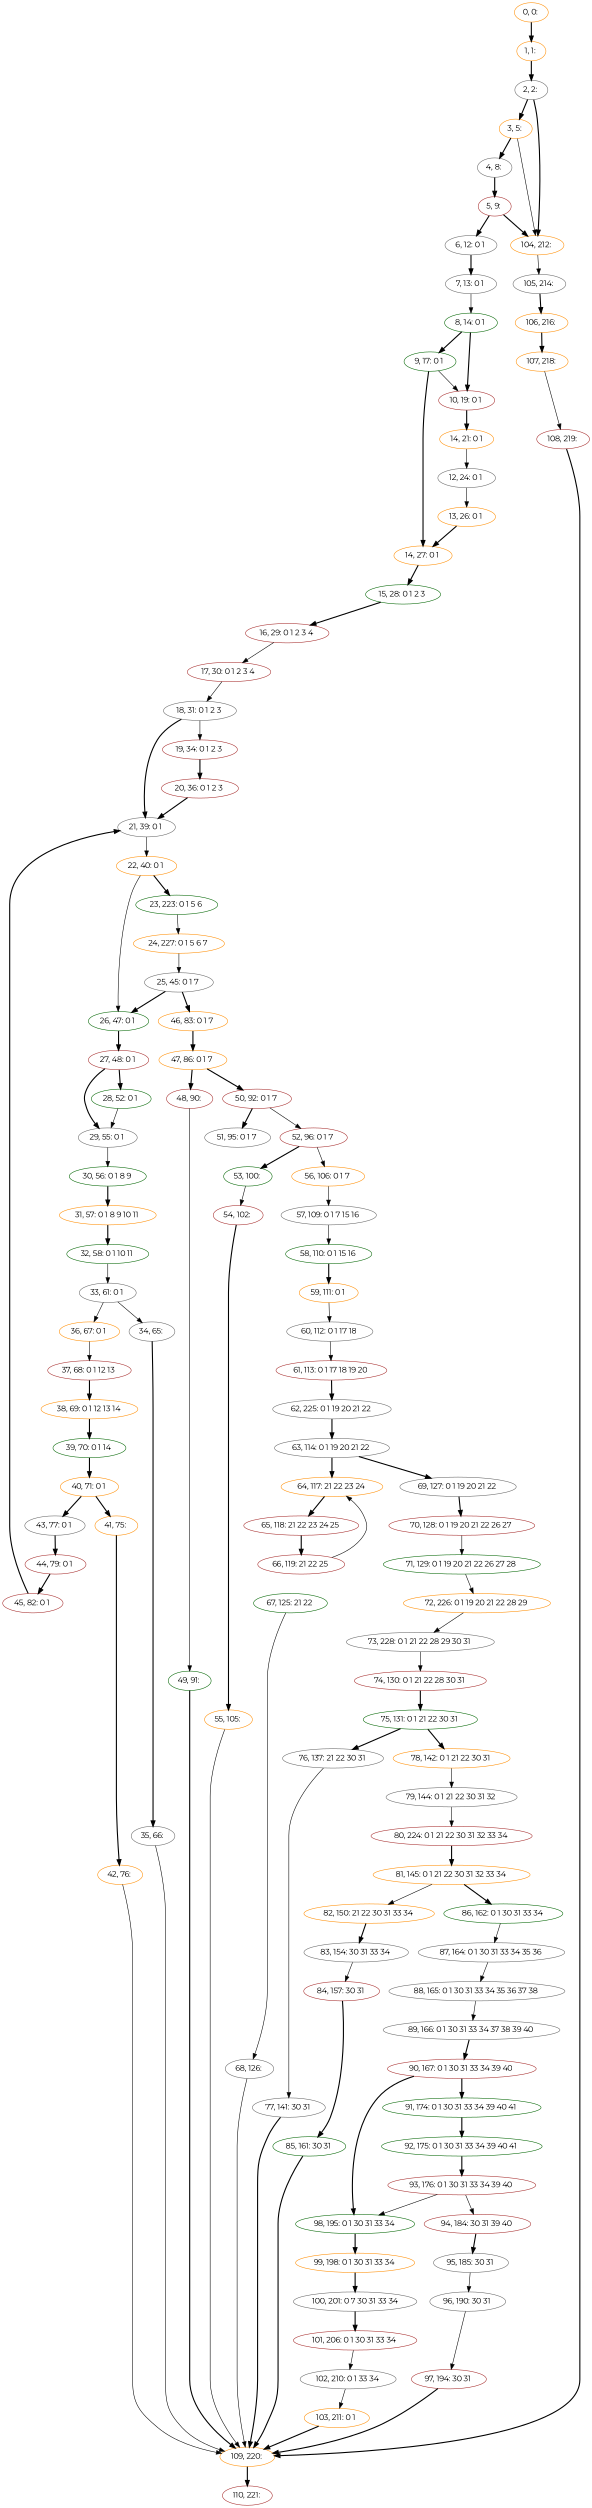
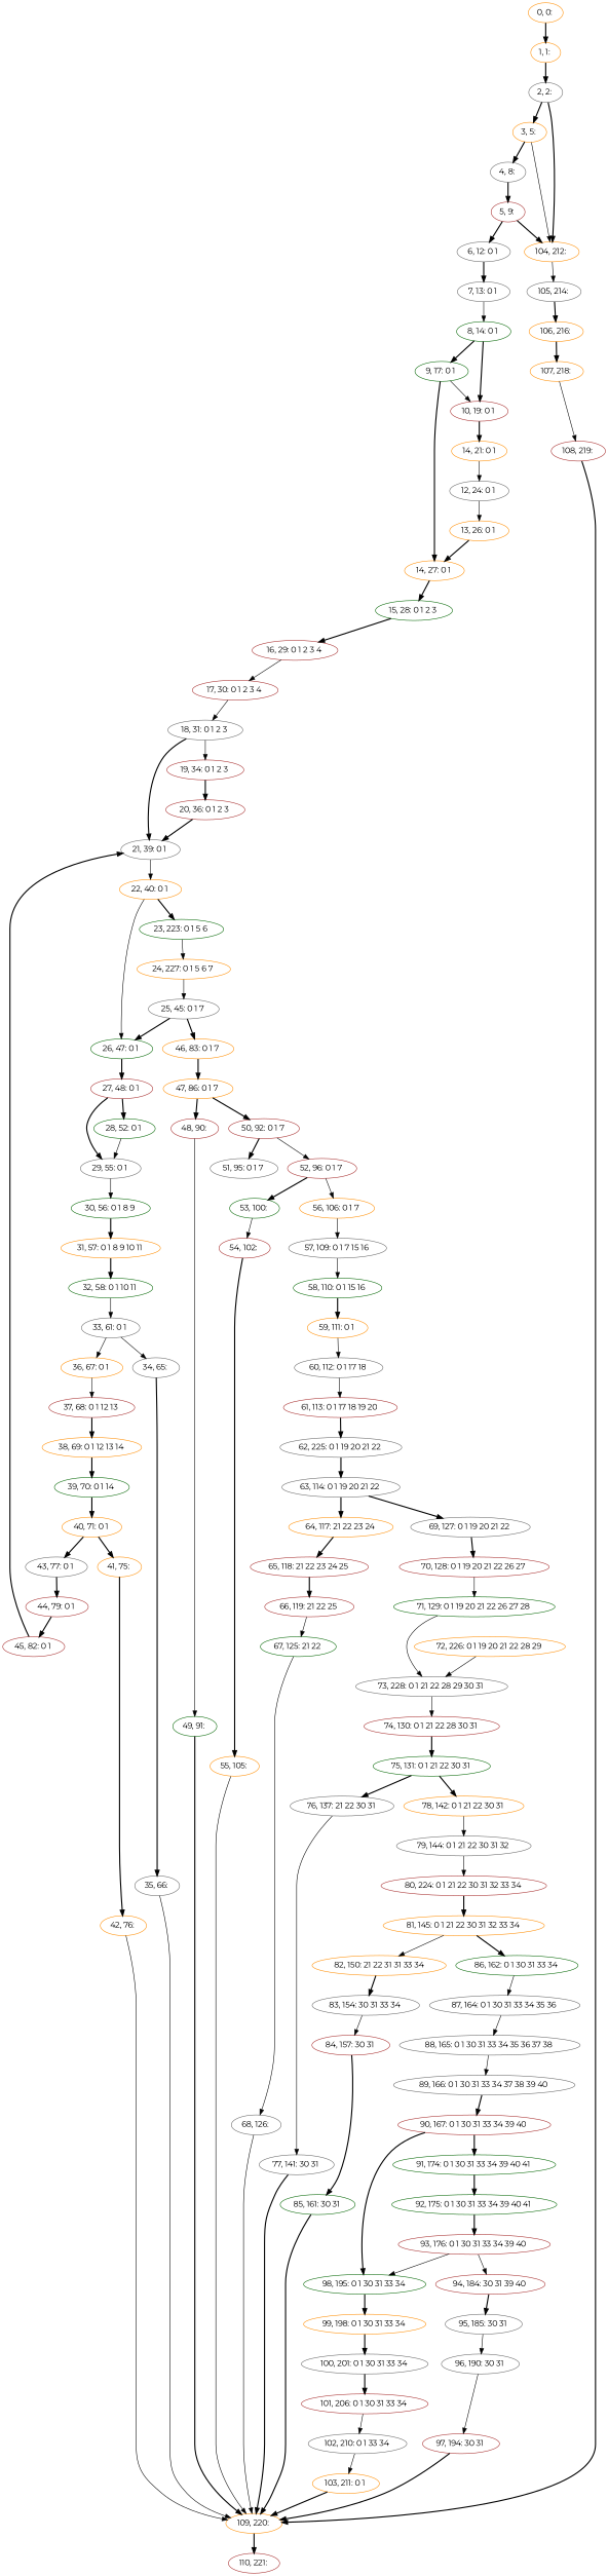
  digraph {
    fontname=Montserrat
    node [color=gray40 fontname=Montserrat]
    edge [fontname=Montserrat style=bold]
    n1 [color=darkorange label="0, 0: "]
    n2 [color=darkorange label="1, 1: "]
    n3 [label="2, 2: "]
    n4 [color=darkorange label="3, 5: "]
    n5 [color=darkorange label="104, 212: "]
    n6 [label="4, 8: "]
    n7 [label="105, 214: "]
    n8 [color=brown label="5, 9: "]
    n9 [label="6, 12: 0 1 "]
    n10 [label="7, 13: 0 1 "]
    n11 [color=darkgreen label="8, 14: 0 1 "]
    n12 [color=darkgreen label="9, 17: 0 1 "]
    n13 [color=brown label="10, 19: 0 1 "]
    n14 [color=darkorange label="14, 27: 0 1 "]
    n15 [color=darkorange label="14, 21: 0 1"]
    n16 [color=darkgreen label="15, 28: 0 1 2 3 "]
    n17 [label="12, 24: 0 1 "]
    n18 [color=darkorange label="13, 26: 0 1 "]
    n19 [color=brown label="16, 29: 0 1 2 3 4 "]
    n20 [color=brown label="17, 30: 0 1 2 3 4 "]
    n21 [label="18, 31: 0 1 2 3 "]
    n22 [color=brown label="19, 34: 0 1 2 3 "]
    n23 [label="21, 39: 0 1 "]
    n24 [color=brown label="20, 36: 0 1 2 3 "]
    n25 [color=darkorange label="22, 40: 0 1 "]
    n26 [color=darkgreen label="23, 223: 0 1 5 6 "]
    n27 [color=darkgreen label="26, 47: 0 1 "]
    n28 [color=darkorange label="24, 227: 0 1 5 6 7 "]
    n29 [color=brown label="27, 48: 0 1 "]
    n30 [label="25, 45: 0 1 7 "]
    n31 [color=darkorange label="46, 83: 0 1 7 "]
    n32 [color=darkorange label="47, 86: 0 1 7 "]
    n33 [color=darkgreen label="28, 52: 0 1 "]
    n34 [label="29, 55: 0 1 "]
    n35 [color=darkgreen label="30, 56: 0 1 8 9 "]
    n36 [color=darkorange label="31, 57: 0 1 8 9 10 11 "]
    n37 [color=darkgreen label="32, 58: 0 1 10 11 "]
    n38 [label="33, 61: 0 1 "]
    n39 [label="34, 65: "]
    n40 [color=darkorange label="36, 67: 0 1 "]
    n41 [label="35, 66: "]
    n42 [color=brown label="37, 68: 0 1 12 13 "]
    n43 [color=darkorange label="109, 220: "]
    n44 [color=brown label="110, 221: "]
    n45 [color=darkorange label="38, 69: 0 1 12 13 14 "]
    n46 [color=darkgreen label="39, 70: 0 1 14 "]
    n47 [color=darkorange label="40, 71: 0 1 "]
    n48 [color=darkorange label="41, 75: "]
    n49 [label="43, 77: 0 1 "]
    n50 [color=darkorange label="42, 76: "]
    n51 [color=brown label="44, 79: 0 1 "]
    n52 [color=brown label="45, 82: 0 1 "]
    n53 [color=brown label="48, 90: "]
    n54 [color=brown label="50, 92: 0 1 7 "]
    n55 [color=darkgreen label="49, 91: "]
    n56 [label="51, 95: 0 1 7 "]
    n57 [color=brown label="52, 96: 0 1 7 "]
    n58 [color=darkgreen label="53, 100: "]
    n59 [color=darkorange label="56, 106: 0 1 7 "]
    n60 [color=brown label="54, 102: "]
    n61 [label="57, 109: 0 1 7 15 16 "]
    n62 [color=darkorange label="55, 105: "]
    n63 [color=darkgreen label="58, 110: 0 1 15 16 "]
    n64 [color=darkorange label="59, 111: 0 1 "]
    n65 [label="60, 112: 0 1 17 18 "]
    n66 [color=brown label="61, 113: 0 1 17 18 19 20 "]
    n67 [label="62, 225: 0 1 19 20 21 22 "]
    n68 [label="63, 114: 0 1 19 20 21 22 "]
    n69 [color=darkorange label="64, 117: 21 22 23 24 "]
    n70 [label="69, 127: 0 1 19 20 21 22 "]
    n71 [color=brown label="65, 118: 21 22 23 24 25 "]
    n72 [color=brown label="70, 128: 0 1 19 20 21 22 26 27 "]
    n73 [color=brown label="66, 119: 21 22 25 "]
    n74 [color=darkgreen label="67, 125: 21 22 "]
    n75 [label="68, 126: "]
    n76 [color=darkgreen label="71, 129: 0 1 19 20 21 22 26 27 28 "]
    n77 [color=darkorange label="72, 226: 0 1 19 20 21 22 28 29 "]
    n78 [label="73, 228: 0 1 21 22 28 29 30 31 "]
    n79 [color=brown label="74, 130: 0 1 21 22 28 30 31 "]
    n80 [color=darkgreen label="75, 131: 0 1 21 22 30 31 "]
    n81 [label="76, 137: 21 22 30 31 "]
    n82 [color=darkorange label="78, 142: 0 1 21 22 30 31 "]
    n83 [label="77, 141: 30 31 "]
    n84 [label="79, 144: 0 1 21 22 30 31 32 "]
    n85 [color=brown label="80, 224: 0 1 21 22 30 31 32 33 34 "]
    n86 [color=darkorange label="81, 145: 0 1 21 22 30 31 32 33 34 "]
-   n87 [color=darkorange label="82, 150: 21 22 30 31 33 34 "]
+   n87 [color=darkorange label="82, 150: 21 22 31 31 33 34"]
    n88 [color=darkgreen label="86, 162: 0 1 30 31 33 34 "]
    n89 [label="83, 154: 30 31 33 34 "]
    n90 [label="87, 164: 0 1 30 31 33 34 35 36 "]
    n91 [color=brown label="84, 157: 30 31 "]
    n92 [color=darkgreen label="85, 161: 30 31 "]
    n93 [label="88, 165: 0 1 30 31 33 34 35 36 37 38 "]
    n94 [label="89, 166: 0 1 30 31 33 34 37 38 39 40 "]
    n95 [color=brown label="90, 167: 0 1 30 31 33 34 39 40 "]
    n96 [color=darkgreen label="91, 174: 0 1 30 31 33 34 39 40 41 "]
    n97 [color=darkgreen label="98, 195: 0 1 30 31 33 34 "]
    n98 [color=darkgreen label="92, 175: 0 1 30 31 33 34 39 40 41 "]
    n99 [color=darkorange label="99, 198: 0 1 30 31 33 34 "]
    n100 [color=brown label="93, 176: 0 1 30 31 33 34 39 40 "]
    n101 [color=brown label="94, 184: 30 31 39 40 "]
    n102 [label="95, 185: 30 31 "]
    n103 [label="96, 190: 30 31 "]
    n104 [color=brown label="97, 194: 30 31 "]
-   n105 [label="100, 201: 0 7 30 31 33 34"]
+   n105 [label="100, 201: 0 1 30 31 33 34 "]
    n106 [color=brown label="101, 206: 0 1 30 31 33 34 "]
    n107 [label="102, 210: 0 1 33 34 "]
    n108 [color=darkorange label="103, 211: 0 1 "]
    n109 [color=darkorange label="106, 216: "]
    n110 [color=darkorange label="107, 218: "]
    n111 [color=brown label="108, 219: "]
    n1 -> n2
    n2 -> n3
    n3 -> n4
    n3 -> n5
    n4 -> n5 [style=solid]
    n4 -> n6
    n5 -> n7 [style=solid]
    n6 -> n8
    n7 -> n109
    n8 -> n5
    n8 -> n9
    n9 -> n10
    n10 -> n11 [style=solid]
    n11 -> n12
    n11 -> n13
    n12 -> n13 [style=solid]
    n12 -> n14
    n13 -> n15
    n14 -> n16
    n15 -> n17 [style=solid]
    n16 -> n19
    n17 -> n18 [style=solid]
    n18 -> n14
    n19 -> n20 [style=solid]
    n20 -> n21 [style=solid]
    n21 -> n22 [style=solid]
    n21 -> n23
    n22 -> n24
    n23 -> n25 [style=solid]
    n24 -> n23
    n25 -> n26
    n25 -> n27 [style=solid]
    n26 -> n28 [style=solid]
    n27 -> n29
    n28 -> n30 [style=solid]
    n29 -> n33
    n29 -> n34
    n30 -> n27
    n30 -> n31
    n31 -> n32
    n32 -> n53
    n32 -> n54
    n33 -> n34 [style=solid]
    n34 -> n35 [style=solid]
    n35 -> n36
    n36 -> n37
    n37 -> n38 [style=solid]
    n38 -> n39 [style=solid]
    n38 -> n40 [style=solid]
    n39 -> n41
    n40 -> n42 [style=solid]
    n41 -> n43 [style=solid]
    n42 -> n45
    n43 -> n44
    n45 -> n46
    n46 -> n47
    n47 -> n48
    n47 -> n49
    n48 -> n50
    n49 -> n51
    n50 -> n43 [style=solid]
    n51 -> n52
    n52 -> n23
    n53 -> n55 [style=solid]
    n54 -> n56
    n54 -> n57 [style=solid]
    n55 -> n43
    n57 -> n58
    n57 -> n59 [style=solid]
    n58 -> n60 [style=solid]
    n59 -> n61 [style=solid]
    n60 -> n62
    n61 -> n63 [style=solid]
    n62 -> n43 [style=solid]
    n63 -> n64
    n64 -> n65 [style=solid]
    n65 -> n66 [style=solid]
    n66 -> n67
    n67 -> n68
    n68 -> n69
    n68 -> n70
    n69 -> n71
    n70 -> n72
    n71 -> n73
    n72 -> n76 [style=solid]
-   n73 -> n69 [style=solid]
+   n73 -> n74 [style=solid]
    n74 -> n75 [style=solid]
    n75 -> n43 [style=solid]
-   n76 -> n77 [style=solid]
+   n76 -> n78 [style=solid]
    n77 -> n78 [style=solid]
    n78 -> n79 [style=solid]
    n79 -> n80
    n80 -> n81
    n80 -> n82
    n81 -> n83 [style=solid]
    n82 -> n84 [style=solid]
    n83 -> n43
    n84 -> n85 [style=solid]
    n85 -> n86
    n86 -> n87 [style=solid]
    n86 -> n88
    n87 -> n89
    n88 -> n90 [style=solid]
    n89 -> n91 [style=solid]
    n90 -> n93 [style=solid]
    n91 -> n92
    n92 -> n43
    n93 -> n94 [style=solid]
    n94 -> n95
    n95 -> n96
    n95 -> n97
    n96 -> n98
    n97 -> n99
    n98 -> n100
    n99 -> n105
    n100 -> n97 [style=solid]
    n100 -> n101 [style=solid]
    n101 -> n102
    n102 -> n103 [style=solid]
    n103 -> n104 [style=solid]
    n104 -> n43
    n105 -> n106
    n106 -> n107 [style=solid]
    n107 -> n108 [style=solid]
    n108 -> n43
    n109 -> n110
    n110 -> n111 [style=solid]
    n111 -> n43
  }
